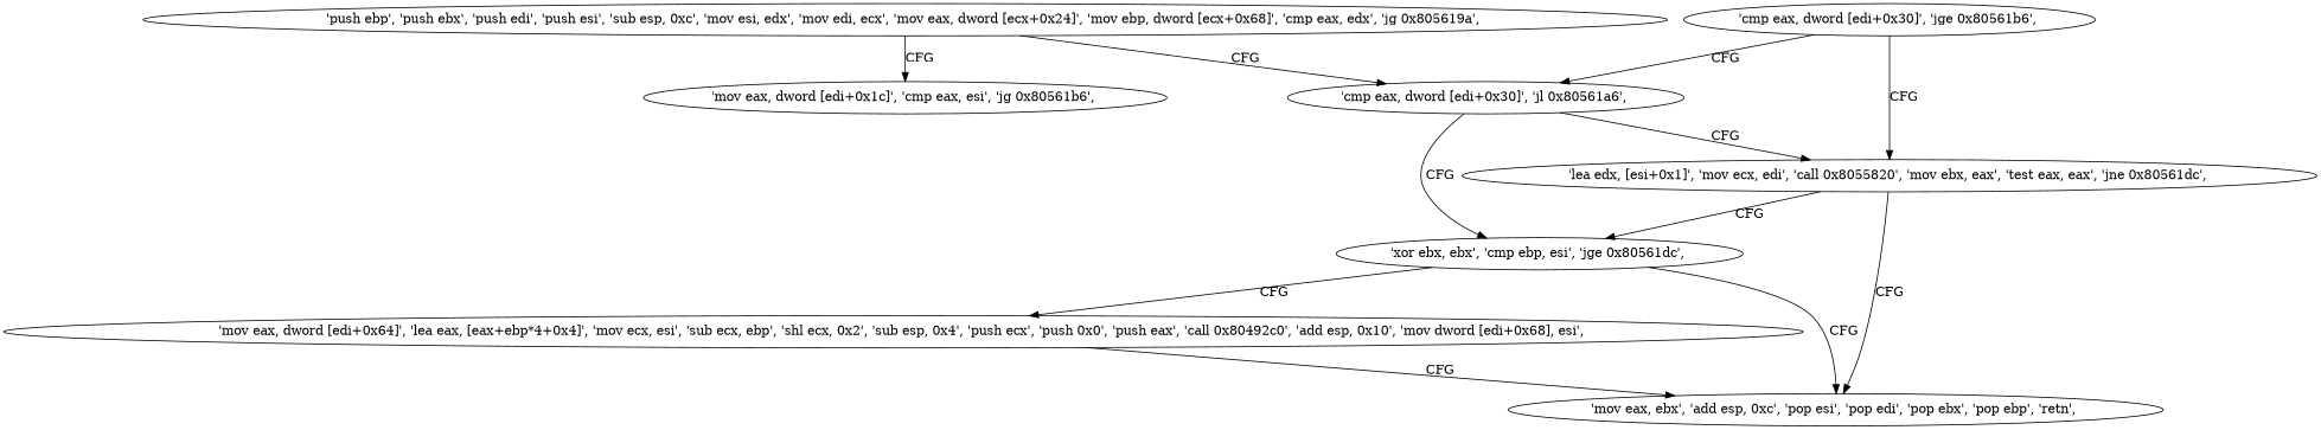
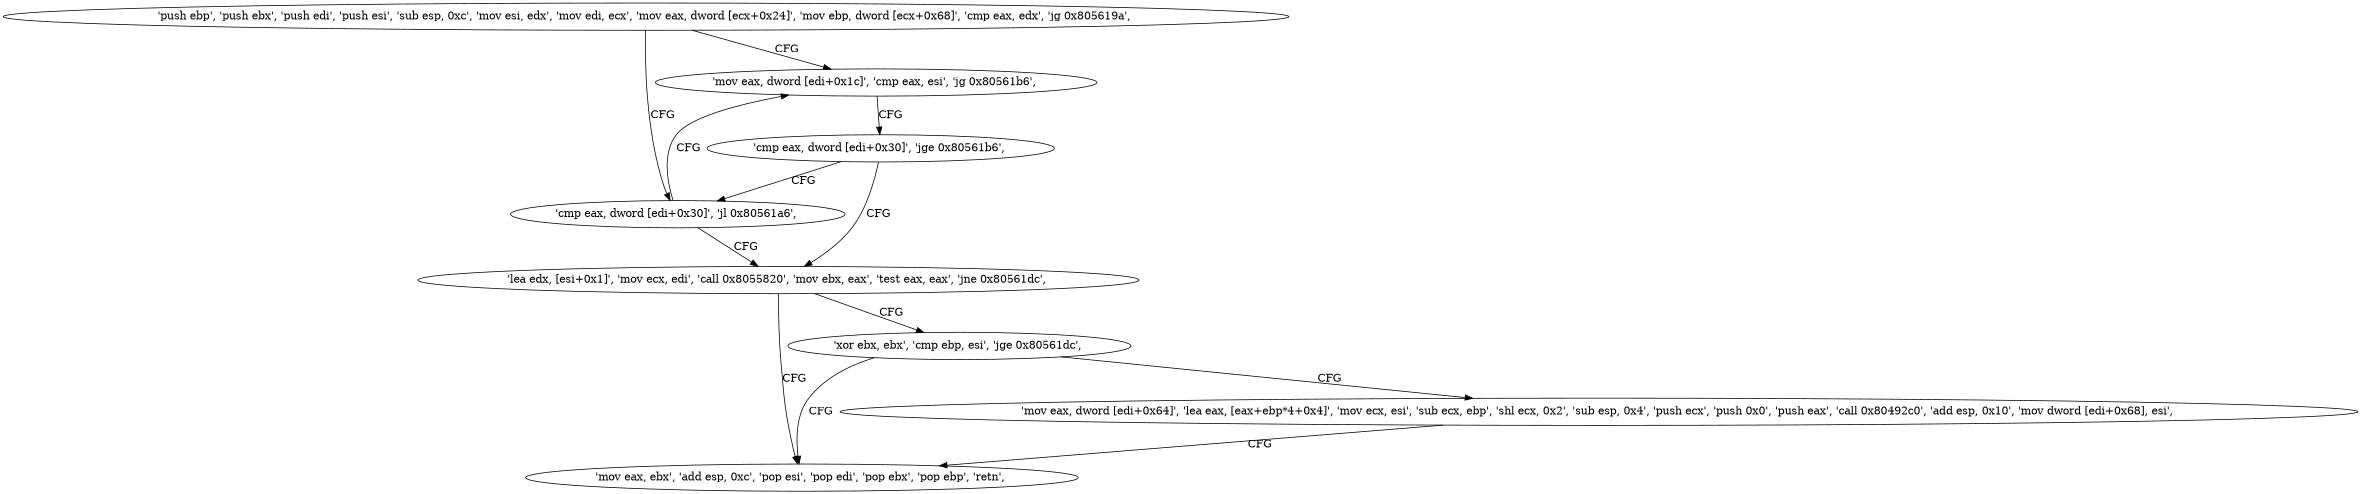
  digraph {
    n1 [label="'push ebp', 'push ebx', 'push edi', 'push esi', 'sub esp, 0xc', 'mov esi, edx', 'mov edi, ecx', 'mov eax, dword [ecx+0x24]', 'mov ebp, dword [ecx+0x68]', 'cmp eax, edx', 'jg 0x805619a', "]
    n2 [label="'mov eax, dword [edi+0x1c]', 'cmp eax, esi', 'jg 0x80561b6', "]
    n3 [label="'cmp eax, dword [edi+0x30]', 'jl 0x80561a6', "]
    n4 [label="'cmp eax, dword [edi+0x30]', 'jge 0x80561b6', "]
    n5 [label="'lea edx, [esi+0x1]', 'mov ecx, edi', 'call 0x8055820', 'mov ebx, eax', 'test eax, eax', 'jne 0x80561dc', "]
    n6 [label="'xor ebx, ebx', 'cmp ebp, esi', 'jge 0x80561dc', "]
    n7 [label="'mov eax, ebx', 'add esp, 0xc', 'pop esi', 'pop edi', 'pop ebx', 'pop ebp', 'retn', "]
    n8 [label="'mov eax, dword [edi+0x64]', 'lea eax, [eax+ebp*4+0x4]', 'mov ecx, esi', 'sub ecx, ebp', 'shl ecx, 0x2', 'sub esp, 0x4', 'push ecx', 'push 0x0', 'push eax', 'call 0x80492c0', 'add esp, 0x10', 'mov dword [edi+0x68], esi', "]
    n1 -> n2 [label=CFG]
    n1 -> n3 [label=CFG]
-   n3 -> n6 [label=CFG]
+   n2 -> n4 [label=CFG]
+   n3 -> n2 [label=CFG]
    n3 -> n5 [label=CFG]
    n4 -> n3 [label=CFG]
    n4 -> n5 [label=CFG]
    n5 -> n6 [label=CFG]
    n5 -> n7 [label=CFG]
    n6 -> n7 [label=CFG]
    n6 -> n8 [label=CFG]
    n8 -> n7 [label=CFG]
  }
